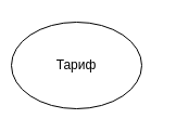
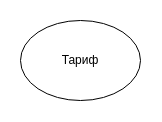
  <mxCell id="0" />
  <mxCell id="1" parent="0" />
- <mxCell id="2" value="Тариф" style="ellipse;whiteSpace=wrap;html=1;" parent="1" vertex="1"><mxGeometry x="10" y="20" width="120" height="80" as="geometry" /></mxCell>
+ <mxCell id="2" value="Тариф" style="ellipse;whiteSpace=wrap;html=1;" parent="1" vertex="1"><mxGeometry x="20" y="20" width="120" height="80" as="geometry" /></mxCell>
